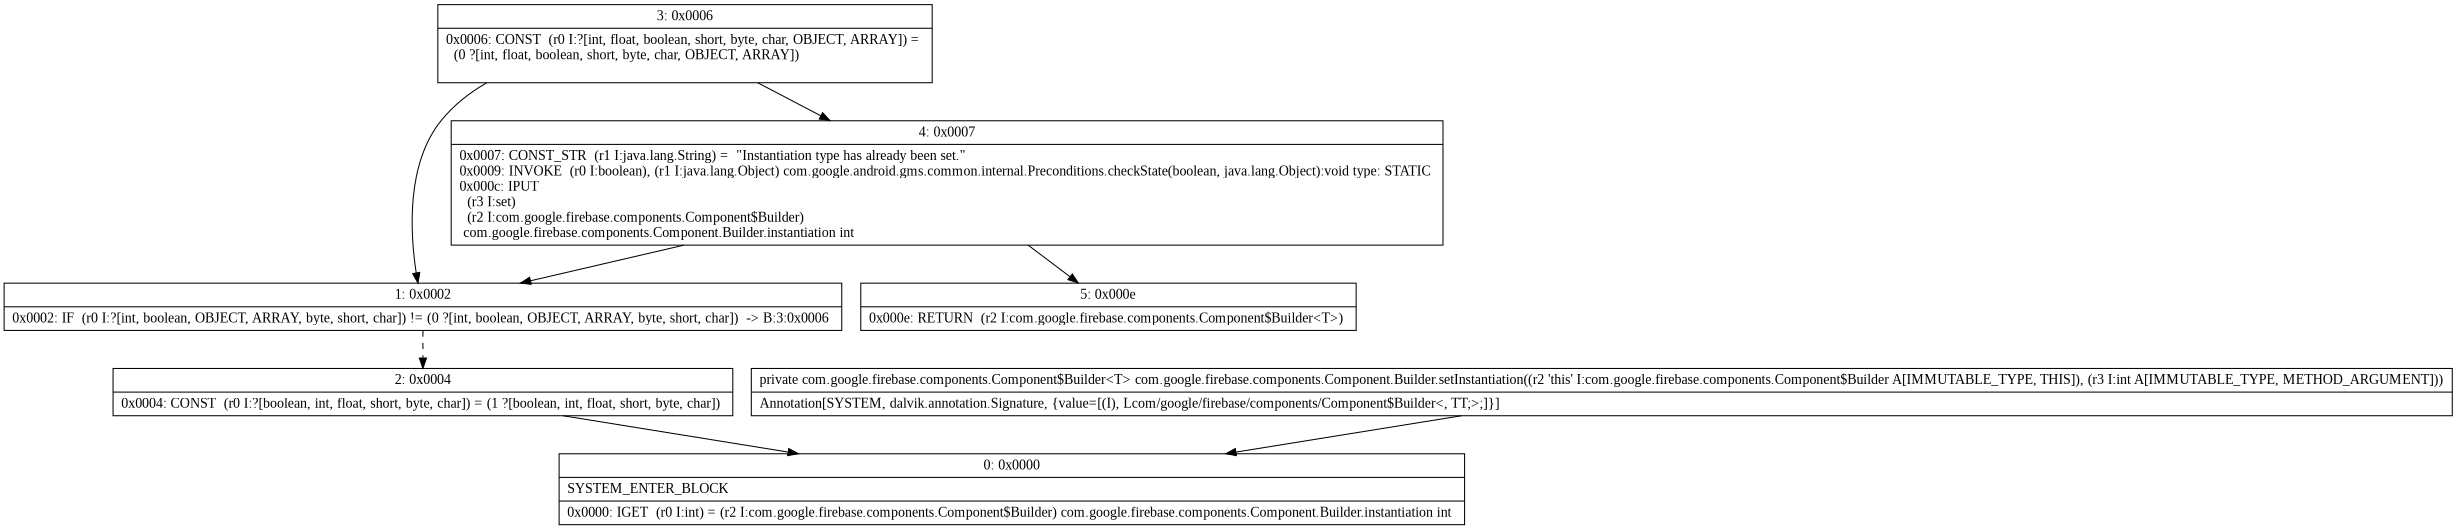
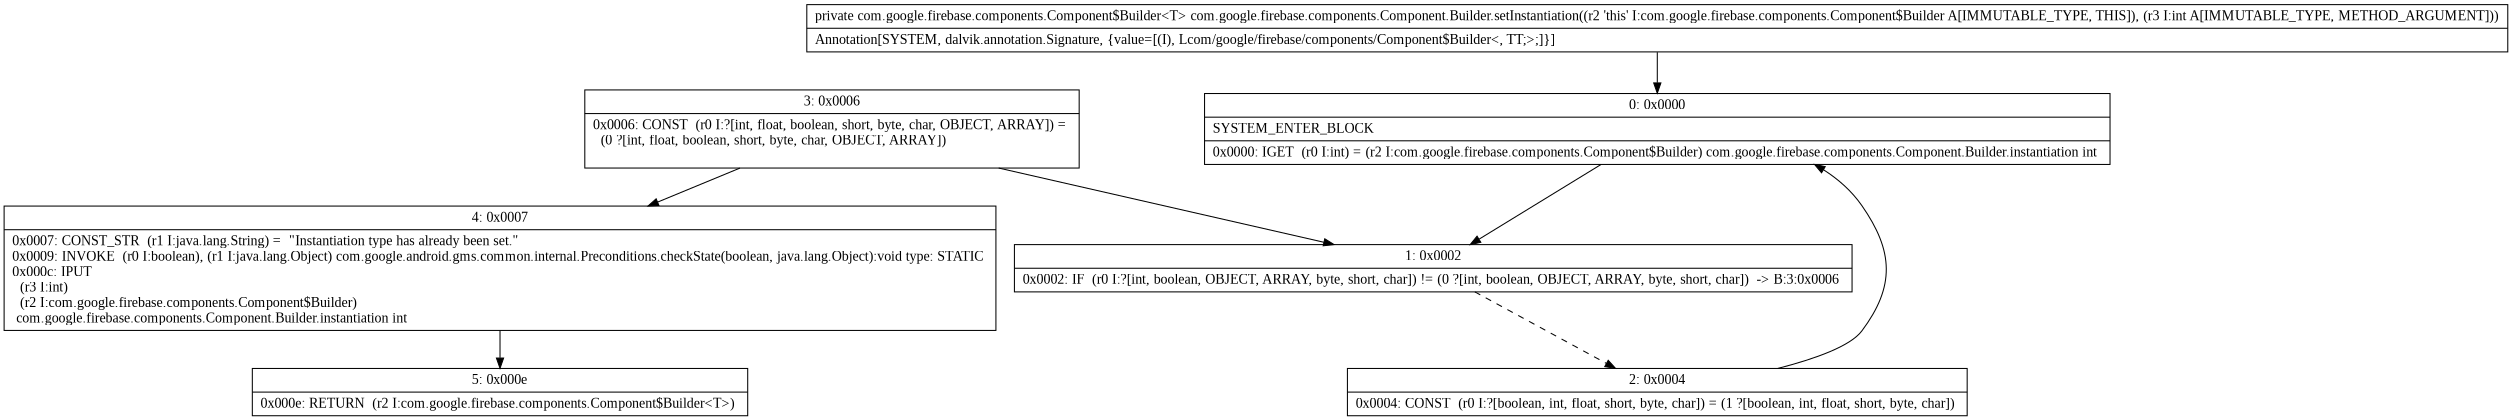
  digraph {
    fontname="Liberation Serif"
    node [fontname="Liberation Serif" shape=record]
    edge [fontname="Liberation Serif"]
    n1 [label="{0\:\ 0x0000|SYSTEM_ENTER_BLOCK\l|0x0000: IGET  (r0 I:int) = (r2 I:com.google.firebase.components.Component$Builder) com.google.firebase.components.Component.Builder.instantiation int \l}"]
    n2 [label="{1\:\ 0x0002|0x0002: IF  (r0 I:?[int, boolean, OBJECT, ARRAY, byte, short, char]) != (0 ?[int, boolean, OBJECT, ARRAY, byte, short, char])  \-\> B:3:0x0006 \l}"]
    n3 [label="{2\:\ 0x0004|0x0004: CONST  (r0 I:?[boolean, int, float, short, byte, char]) = (1 ?[boolean, int, float, short, byte, char]) \l}"]
    n4 [label="{3\:\ 0x0006|0x0006: CONST  (r0 I:?[int, float, boolean, short, byte, char, OBJECT, ARRAY]) = \l  (0 ?[int, float, boolean, short, byte, char, OBJECT, ARRAY])\l \l}"]
-   n5 [label="{4\:\ 0x0007|0x0007: CONST_STR  (r1 I:java.lang.String) =  \"Instantiation type has already been set.\" \l0x0009: INVOKE  (r0 I:boolean), (r1 I:java.lang.Object) com.google.android.gms.common.internal.Preconditions.checkState(boolean, java.lang.Object):void type: STATIC \l0x000c: IPUT  \l  (r3 I:set)\l  (r2 I:com.google.firebase.components.Component$Builder)\l com.google.firebase.components.Component.Builder.instantiation int \l}"]
+   n5 [label="{4\:\ 0x0007|0x0007: CONST_STR  (r1 I:java.lang.String) =  \"Instantiation type has already been set.\" \l0x0009: INVOKE  (r0 I:boolean), (r1 I:java.lang.Object) com.google.android.gms.common.internal.Preconditions.checkState(boolean, java.lang.Object):void type: STATIC \l0x000c: IPUT  \l  (r3 I:int)\l  (r2 I:com.google.firebase.components.Component$Builder)\l com.google.firebase.components.Component.Builder.instantiation int \l}"]
    n6 [label="{5\:\ 0x000e|0x000e: RETURN  (r2 I:com.google.firebase.components.Component$Builder\<T\>) \l}"]
    n7 [label="{private com.google.firebase.components.Component$Builder\<T\> com.google.firebase.components.Component.Builder.setInstantiation((r2 'this' I:com.google.firebase.components.Component$Builder A[IMMUTABLE_TYPE, THIS]), (r3 I:int A[IMMUTABLE_TYPE, METHOD_ARGUMENT]))  | Annotation[SYSTEM, dalvik.annotation.Signature, \{value=[(I), Lcom\/google\/firebase\/components\/Component$Builder\<, TT;\>;]\}]\l}"]
-   n5 -> n2
+   n1 -> n2
    n2 -> n3 [style=dashed]
    n3 -> n1
    n4 -> n2
    n4 -> n5
    n5 -> n6
    n7 -> n1
  }
